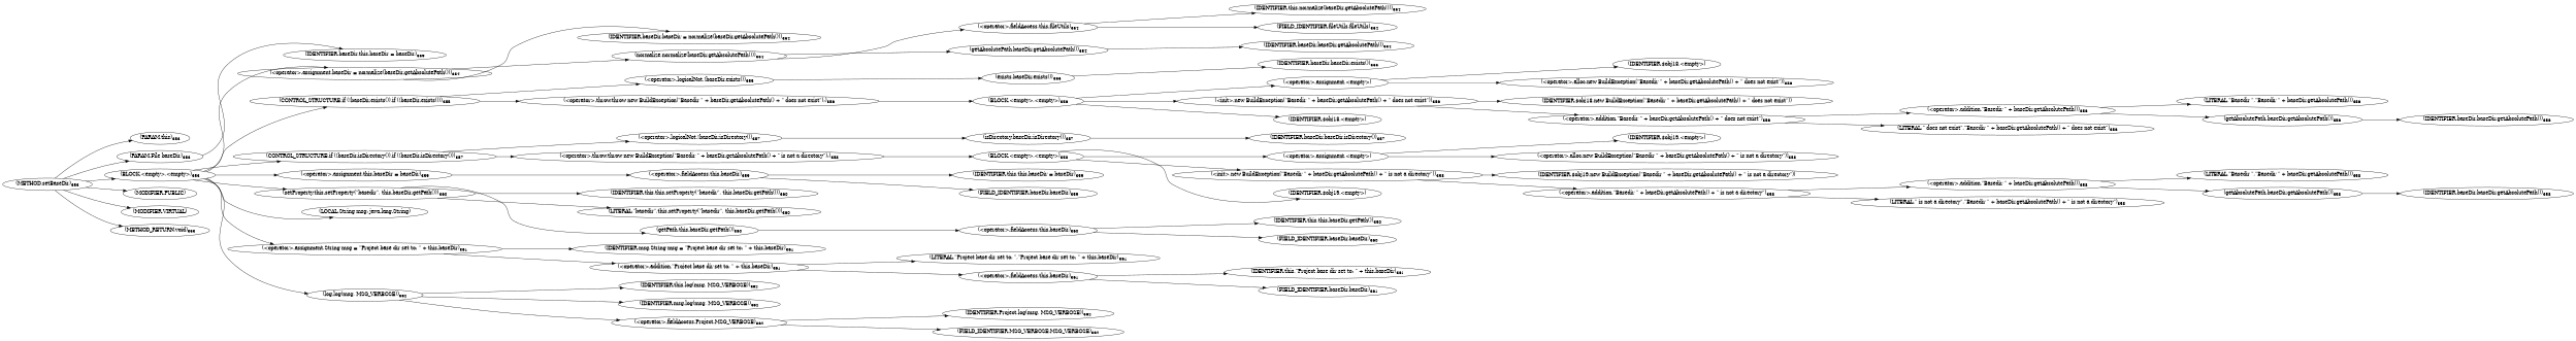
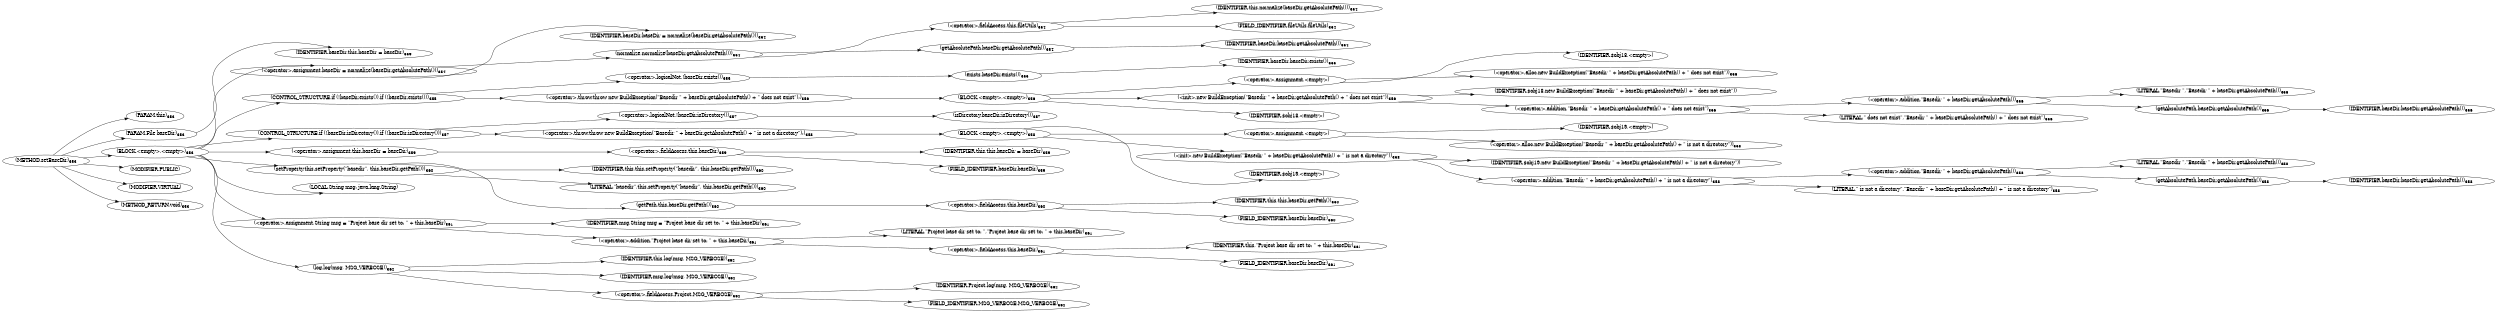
  digraph {
    rankdir=LR
    n1 [label=<(METHOD,setBaseDir)<SUB>353</SUB>>]
    n2 [label=<(PARAM,this)<SUB>353</SUB>>]
    n3 [label=<(PARAM,File baseDir)<SUB>353</SUB>>]
    n4 [label=<(BLOCK,&lt;empty&gt;,&lt;empty&gt;)<SUB>353</SUB>>]
    n5 [label=<(MODIFIER,PUBLIC)>]
    n6 [label=<(MODIFIER,VIRTUAL)>]
    n7 [label=<(METHOD_RETURN,void)<SUB>353</SUB>>]
    n8 [label=<(IDENTIFIER,baseDir,this.baseDir = baseDir)<SUB>359</SUB>>]
    n9 [label=<(&lt;operator&gt;.assignment,baseDir = normalize(baseDir.getAbsolutePath()))<SUB>354</SUB>>]
    n10 [label=<(CONTROL_STRUCTURE,if (!baseDir.exists()),if (!baseDir.exists()))<SUB>355</SUB>>]
    n11 [label=<(CONTROL_STRUCTURE,if (!baseDir.isDirectory()),if (!baseDir.isDirectory()))<SUB>357</SUB>>]
    n12 [label=<(&lt;operator&gt;.assignment,this.baseDir = baseDir)<SUB>359</SUB>>]
    n13 [label=<(setProperty,this.setProperty(&quot;basedir&quot;, this.baseDir.getPath()))<SUB>360</SUB>>]
    n14 [label=<(LOCAL,String msg: java.lang.String)>]
    n15 [label=<(&lt;operator&gt;.assignment,String msg = &quot;Project base dir set to: &quot; + this.baseDir)<SUB>361</SUB>>]
    n16 [label=<(log,log(msg, MSG_VERBOSE))<SUB>362</SUB>>]
    n17 [label=<(IDENTIFIER,baseDir,baseDir = normalize(baseDir.getAbsolutePath()))<SUB>354</SUB>>]
    n18 [label=<(normalize,normalize(baseDir.getAbsolutePath()))<SUB>354</SUB>>]
    n19 [label=<(&lt;operator&gt;.logicalNot,!baseDir.exists())<SUB>355</SUB>>]
    n20 [label=<(&lt;operator&gt;.throw,throw new BuildException(&quot;Basedir &quot; + baseDir.getAbsolutePath() + &quot; does not exist&quot;);)<SUB>356</SUB>>]
    n21 [label=<(&lt;operator&gt;.logicalNot,!baseDir.isDirectory())<SUB>357</SUB>>]
    n22 [label=<(&lt;operator&gt;.throw,throw new BuildException(&quot;Basedir &quot; + baseDir.getAbsolutePath() + &quot; is not a directory&quot;);)<SUB>358</SUB>>]
    n23 [label=<(&lt;operator&gt;.fieldAccess,this.baseDir)<SUB>359</SUB>>]
    n24 [label=<(IDENTIFIER,this,this.setProperty(&quot;basedir&quot;, this.baseDir.getPath()))<SUB>360</SUB>>]
    n25 [label=<(LITERAL,&quot;basedir&quot;,this.setProperty(&quot;basedir&quot;, this.baseDir.getPath()))<SUB>360</SUB>>]
    n26 [label=<(getPath,this.baseDir.getPath())<SUB>360</SUB>>]
    n27 [label=<(IDENTIFIER,msg,String msg = &quot;Project base dir set to: &quot; + this.baseDir)<SUB>361</SUB>>]
    n28 [label=<(&lt;operator&gt;.addition,&quot;Project base dir set to: &quot; + this.baseDir)<SUB>361</SUB>>]
    n29 [label=<(IDENTIFIER,this,log(msg, MSG_VERBOSE))<SUB>362</SUB>>]
    n30 [label=<(IDENTIFIER,msg,log(msg, MSG_VERBOSE))<SUB>362</SUB>>]
    n31 [label=<(&lt;operator&gt;.fieldAccess,Project.MSG_VERBOSE)<SUB>362</SUB>>]
    n32 [label=<(&lt;operator&gt;.fieldAccess,this.fileUtils)<SUB>354</SUB>>]
    n33 [label=<(getAbsolutePath,baseDir.getAbsolutePath())<SUB>354</SUB>>]
    n34 [label=<(IDENTIFIER,this,normalize(baseDir.getAbsolutePath()))<SUB>354</SUB>>]
    n35 [label=<(FIELD_IDENTIFIER,fileUtils,fileUtils)<SUB>354</SUB>>]
    n36 [label=<(IDENTIFIER,baseDir,baseDir.getAbsolutePath())<SUB>354</SUB>>]
    n37 [label=<(exists,baseDir.exists())<SUB>355</SUB>>]
    n38 [label=<(BLOCK,&lt;empty&gt;,&lt;empty&gt;)<SUB>356</SUB>>]
    n39 [label=<(IDENTIFIER,baseDir,baseDir.exists())<SUB>355</SUB>>]
    n40 [label=<(&lt;operator&gt;.assignment,&lt;empty&gt;)>]
    n41 [label=<(&lt;init&gt;,new BuildException(&quot;Basedir &quot; + baseDir.getAbsolutePath() + &quot; does not exist&quot;))<SUB>356</SUB>>]
    n42 [label=<(IDENTIFIER,$obj18,&lt;empty&gt;)>]
    n43 [label=<(IDENTIFIER,$obj18,&lt;empty&gt;)>]
    n44 [label=<(&lt;operator&gt;.alloc,new BuildException(&quot;Basedir &quot; + baseDir.getAbsolutePath() + &quot; does not exist&quot;))<SUB>356</SUB>>]
    n45 [label=<(IDENTIFIER,$obj18,new BuildException(&quot;Basedir &quot; + baseDir.getAbsolutePath() + &quot; does not exist&quot;))>]
    n46 [label=<(&lt;operator&gt;.addition,&quot;Basedir &quot; + baseDir.getAbsolutePath() + &quot; does not exist&quot;)<SUB>356</SUB>>]
    n47 [label=<(&lt;operator&gt;.addition,&quot;Basedir &quot; + baseDir.getAbsolutePath())<SUB>356</SUB>>]
    n48 [label=<(LITERAL,&quot; does not exist&quot;,&quot;Basedir &quot; + baseDir.getAbsolutePath() + &quot; does not exist&quot;)<SUB>356</SUB>>]
    n49 [label=<(LITERAL,&quot;Basedir &quot;,&quot;Basedir &quot; + baseDir.getAbsolutePath())<SUB>356</SUB>>]
    n50 [label=<(getAbsolutePath,baseDir.getAbsolutePath())<SUB>356</SUB>>]
    n51 [label=<(IDENTIFIER,baseDir,baseDir.getAbsolutePath())<SUB>356</SUB>>]
    n52 [label=<(isDirectory,baseDir.isDirectory())<SUB>357</SUB>>]
    n53 [label=<(BLOCK,&lt;empty&gt;,&lt;empty&gt;)<SUB>358</SUB>>]
-   n54 [label=<(IDENTIFIER,baseDir,baseDir.isDirectory())<SUB>357</SUB>>]
    n55 [label=<(&lt;operator&gt;.assignment,&lt;empty&gt;)>]
    n56 [label=<(&lt;init&gt;,new BuildException(&quot;Basedir &quot; + baseDir.getAbsolutePath() + &quot; is not a directory&quot;))<SUB>358</SUB>>]
    n57 [label=<(IDENTIFIER,$obj19,&lt;empty&gt;)>]
    n58 [label=<(IDENTIFIER,$obj19,&lt;empty&gt;)>]
    n59 [label=<(&lt;operator&gt;.alloc,new BuildException(&quot;Basedir &quot; + baseDir.getAbsolutePath() + &quot; is not a directory&quot;))<SUB>358</SUB>>]
    n60 [label=<(IDENTIFIER,$obj19,new BuildException(&quot;Basedir &quot; + baseDir.getAbsolutePath() + &quot; is not a directory&quot;))>]
    n61 [label=<(&lt;operator&gt;.addition,&quot;Basedir &quot; + baseDir.getAbsolutePath() + &quot; is not a directory&quot;)<SUB>358</SUB>>]
    n62 [label=<(&lt;operator&gt;.addition,&quot;Basedir &quot; + baseDir.getAbsolutePath())<SUB>358</SUB>>]
    n63 [label=<(LITERAL,&quot; is not a directory&quot;,&quot;Basedir &quot; + baseDir.getAbsolutePath() + &quot; is not a directory&quot;)<SUB>358</SUB>>]
    n64 [label=<(LITERAL,&quot;Basedir &quot;,&quot;Basedir &quot; + baseDir.getAbsolutePath())<SUB>358</SUB>>]
    n65 [label=<(getAbsolutePath,baseDir.getAbsolutePath())<SUB>358</SUB>>]
    n66 [label=<(IDENTIFIER,baseDir,baseDir.getAbsolutePath())<SUB>358</SUB>>]
    n67 [label=<(IDENTIFIER,this,this.baseDir = baseDir)<SUB>359</SUB>>]
    n68 [label=<(FIELD_IDENTIFIER,baseDir,baseDir)<SUB>359</SUB>>]
    n69 [label=<(&lt;operator&gt;.fieldAccess,this.baseDir)<SUB>360</SUB>>]
    n70 [label=<(IDENTIFIER,this,this.baseDir.getPath())<SUB>350</SUB>>]
    n71 [label=<(FIELD_IDENTIFIER,baseDir,baseDir)<SUB>360</SUB>>]
    n72 [label=<(LITERAL,&quot;Project base dir set to: &quot;,&quot;Project base dir set to: &quot; + this.baseDir)<SUB>361</SUB>>]
    n73 [label=<(&lt;operator&gt;.fieldAccess,this.baseDir)<SUB>361</SUB>>]
    n74 [label=<(IDENTIFIER,this,&quot;Project base dir set to: &quot; + this.baseDir)<SUB>361</SUB>>]
    n75 [label=<(FIELD_IDENTIFIER,baseDir,baseDir)<SUB>361</SUB>>]
    n76 [label=<(IDENTIFIER,Project,log(msg, MSG_VERBOSE))<SUB>362</SUB>>]
    n77 [label=<(FIELD_IDENTIFIER,MSG_VERBOSE,MSG_VERBOSE)<SUB>362</SUB>>]
    n1 -> n2
    n1 -> n3
    n1 -> n4
    n1 -> n5
    n1 -> n6
    n1 -> n7
    n3 -> n8
    n4 -> n9
    n4 -> n10
    n4 -> n11
    n4 -> n12
    n4 -> n13
    n4 -> n14
    n4 -> n15
    n4 -> n16
    n9 -> n17
    n9 -> n18
    n10 -> n19
    n10 -> n20
    n11 -> n21
    n11 -> n22
    n12 -> n23
    n13 -> n24
    n13 -> n25
    n13 -> n26
    n15 -> n27
    n15 -> n28
    n16 -> n29
    n16 -> n30
    n16 -> n31
    n18 -> n32
    n18 -> n33
    n19 -> n37
    n20 -> n38
    n21 -> n52
    n22 -> n53
    n23 -> n67
    n23 -> n68
    n26 -> n69
    n28 -> n72
    n28 -> n73
    n31 -> n76
    n31 -> n77
    n32 -> n34
    n32 -> n35
    n33 -> n36
    n37 -> n39
    n38 -> n40
    n38 -> n41
    n38 -> n42
    n40 -> n43
    n40 -> n44
    n41 -> n45
    n41 -> n46
    n46 -> n47
    n46 -> n48
    n47 -> n49
    n47 -> n50
    n50 -> n51
-   n52 -> n54
    n53 -> n55
    n53 -> n56
    n53 -> n57
    n55 -> n58
    n55 -> n59
    n56 -> n60
    n56 -> n61
    n61 -> n62
    n61 -> n63
    n62 -> n64
    n62 -> n65
    n65 -> n66
    n69 -> n70
    n69 -> n71
    n73 -> n74
    n73 -> n75
  }
